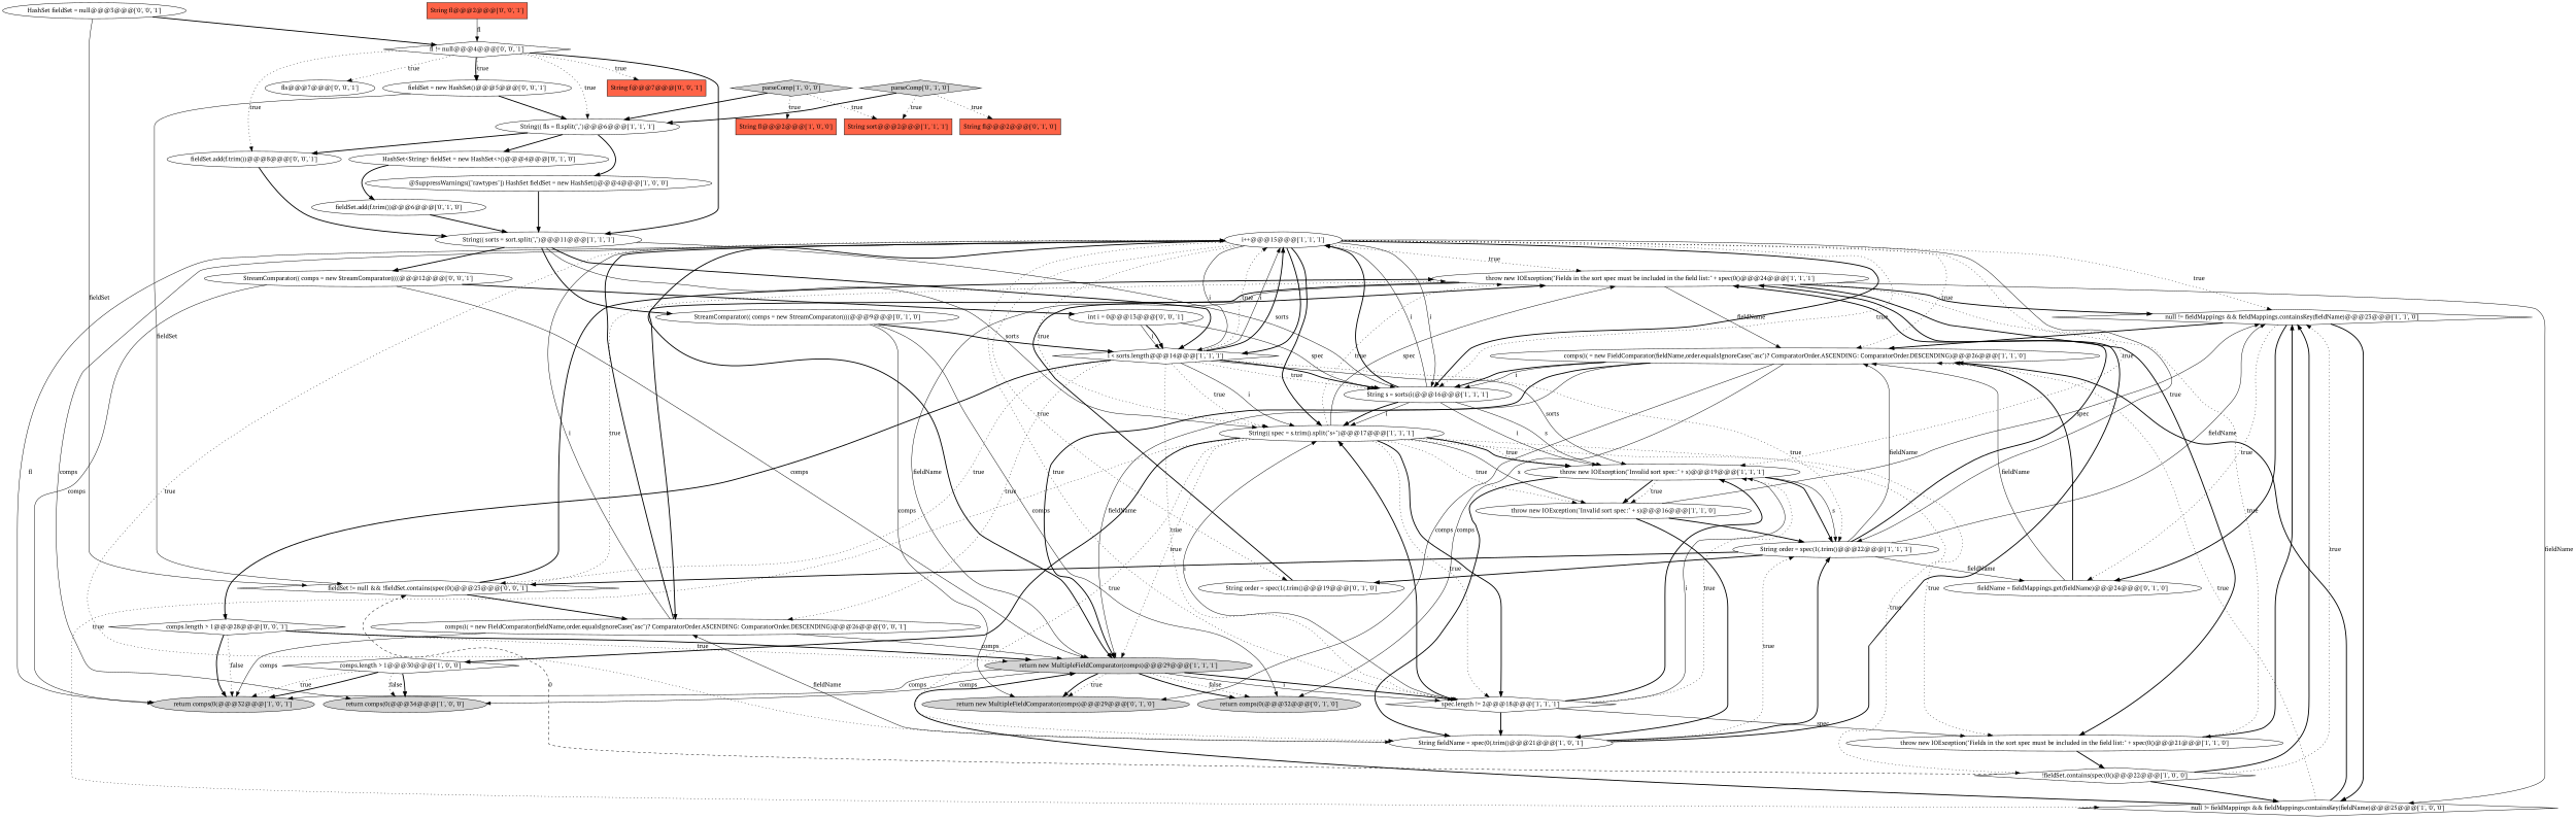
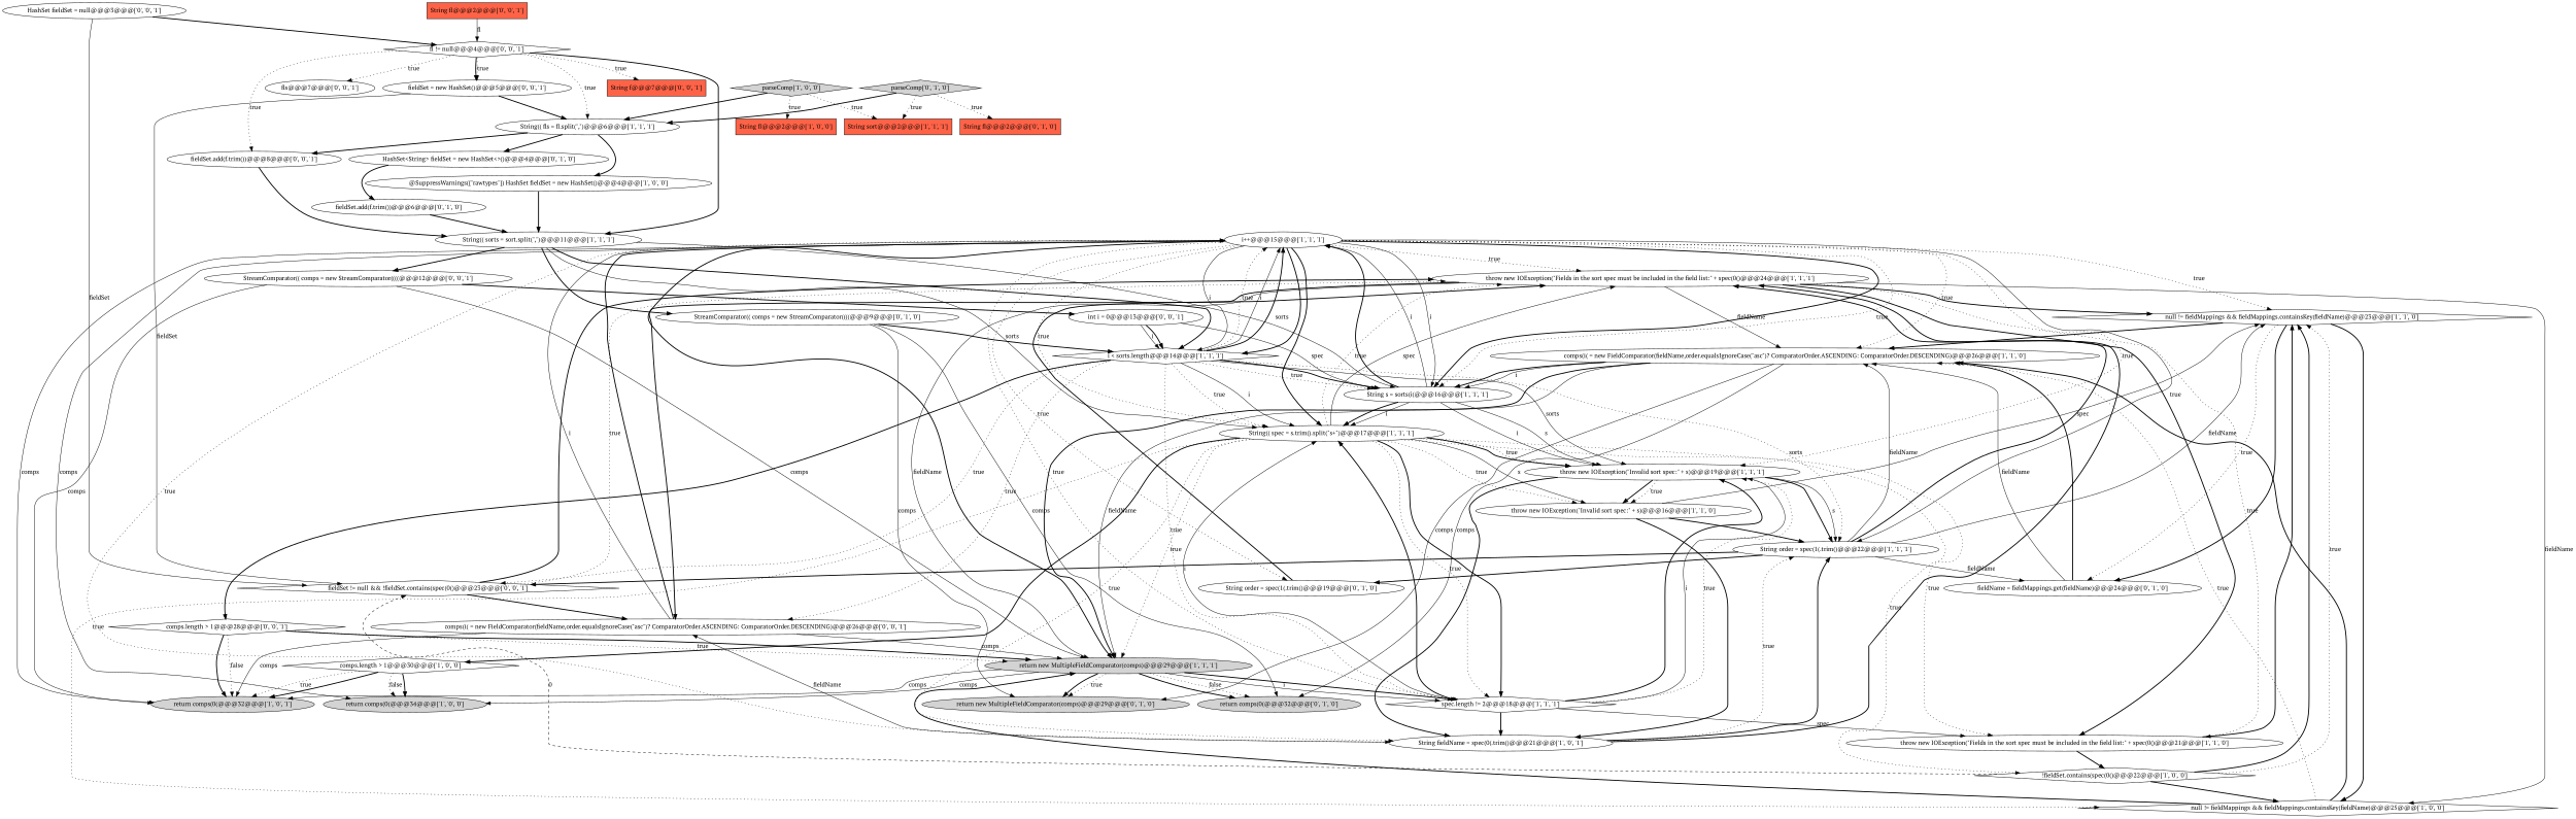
  digraph {
    fontname="PT Serif"
    node [fillcolor=white fontname="PT Serif" shape=ellipse style=filled]
    edge [fontname="PT Serif" style=bold]
    n1 [label="i++@@@15@@@['1', '1', '1']"]
    n2 [label="throw new IOException(\"Fields in the sort spec must be included in the field list:\" + spec(0()@@@24@@@['1', '1', '1']"]
    n3 [label="null != fieldMappings && fieldMappings.containsKey(fieldName)@@@23@@@['1', '1', '0']" shape=diamond]
    n4 [label="throw new IOException(\"Invalid sort spec:\" + s)@@@19@@@['1', '1', '1']"]
    n5 [label="String s = sorts(i(@@@16@@@['1', '1', '1']"]
    n6 [label="String order = spec(1(.trim()@@@22@@@['1', '1', '1']"]
    n7 [label="i < sorts.length@@@14@@@['1', '1', '1']" shape=diamond]
    n8 [fillcolor=lightgray label="return comps(0(@@@32@@@['1', '0', '1']"]
    n9 [label="String(( spec = s.trim().split(\"\s+\")@@@17@@@['1', '1', '1']"]
    n10 [fillcolor=lightgray label="return new MultipleFieldComparator(comps)@@@29@@@['1', '1', '1']"]
    n11 [label="comps(i( = new FieldComparator(fieldName,order.equalsIgnoreCase(\"asc\")? ComparatorOrder.ASCENDING: ComparatorOrder.DESCENDING)@@@26@@@['1', '1', '0']"]
    n12 [fillcolor=lightgray label="return comps(0(@@@34@@@['1', '0', '0']"]
    n13 [label="String order = spec(1(.trim()@@@19@@@['0', '1', '0']"]
    n14 [label="spec.length != 2@@@18@@@['1', '1', '1']" shape=diamond]
    n15 [label="String fieldName = spec(0(.trim()@@@21@@@['1', '0', '1']"]
    n16 [label="comps(i( = new FieldComparator(fieldName,order.equalsIgnoreCase(\"asc\")? ComparatorOrder.ASCENDING: ComparatorOrder.DESCENDING)@@@26@@@['0', '0', '1']"]
    n17 [label="null != fieldMappings && fieldMappings.containsKey(fieldName)@@@25@@@['1', '0', '0']" shape=diamond]
    n18 [label="throw new IOException(\"Fields in the sort spec must be included in the field list:\" + spec(0()@@@21@@@['1', '1', '0']"]
    n19 [label="fieldName = fieldMappings.get(fieldName)@@@24@@@['0', '1', '0']"]
    n20 [label="throw new IOException(\"Invalid sort spec:\" + s)@@@16@@@['1', '1', '0']"]
    n21 [label="fieldSet != null && !fieldSet.contains(spec(0()@@@23@@@['0', '0', '1']" shape=diamond]
    n22 [label="comps.length > 1@@@28@@@['0', '0', '1']" shape=diamond]
    n23 [label="!fieldSet.contains(spec(0()@@@22@@@['1', '0', '0']" shape=diamond]
    n24 [label="comps.length > 1@@@30@@@['1', '0', '0']" shape=diamond]
    n25 [fillcolor=lightgray label="return new MultipleFieldComparator(comps)@@@29@@@['0', '1', '0']"]
    n26 [fillcolor=lightgray label="return comps(0(@@@32@@@['0', '1', '0']"]
    n27 [label="fieldSet.add(f.trim())@@@8@@@['0', '0', '1']"]
    n28 [label="String(( sorts = sort.split(\",\")@@@11@@@['1', '1', '1']"]
    n29 [label="StreamComparator(( comps = new StreamComparator((((@@@9@@@['0', '1', '0']"]
    n30 [label="StreamComparator(( comps = new StreamComparator((((@@@12@@@['0', '0', '1']"]
    n31 [label="fls@@@7@@@['0', '0', '1']"]
    n32 [label="fieldSet = new HashSet()@@@5@@@['0', '0', '1']"]
    n33 [label="String(( fls = fl.split(\",\")@@@6@@@['1', '1', '1']"]
    n34 [label="@SuppressWarnings({\"rawtypes\"}) HashSet fieldSet = new HashSet()@@@4@@@['1', '0', '0']"]
    n35 [label="HashSet<String> fieldSet = new HashSet<>()@@@4@@@['0', '1', '0']"]
    n36 [fillcolor=tomato label="String fl@@@2@@@['1', '0', '0']" shape=box]
    n37 [fillcolor=lightgray label="parseComp['1', '0', '0']" shape=diamond]
    n38 [fillcolor=tomato label="String sort@@@2@@@['1', '1', '1']" shape=box]
    n39 [label="HashSet fieldSet = null@@@3@@@['0', '0', '1']"]
    n40 [label="fl != null@@@4@@@['0', '0', '1']" shape=diamond]
    n41 [fillcolor=tomato label="String f@@@7@@@['0', '0', '1']" shape=box]
    n42 [fillcolor=tomato label="String fl@@@2@@@['0', '1', '0']" shape=box]
    n43 [label="fieldSet.add(f.trim())@@@6@@@['0', '1', '0']"]
    n44 [fillcolor=lightgray label="parseComp['0', '1', '0']" shape=diamond]
    n45 [fillcolor=tomato label="String fl@@@2@@@['0', '0', '1']" shape=box]
    n46 [label="int i = 0@@@13@@@['0', '0', '1']"]
    n1 -> n2 [label=true style=dotted]
    n1 -> n3 [label=true style=dotted]
    n1 -> n4 [label=true style=dotted]
    n1 -> n5 [label=i style=solid]
    n1 -> n5
    n1 -> n5 [label=true style=dotted]
    n1 -> n6 [label=true style=solid]
    n1 -> n7
    n1 -> n7 [label=i style=solid]
-   n1 -> n8 [label=fl style=solid]
+   n1 -> n8 [label=comps style=solid]
    n1 -> n9
    n1 -> n9 [label=true style=dotted]
    n1 -> n10
    n1 -> n11 [label=true style=dotted]
    n1 -> n12 [label=comps style=solid]
    n1 -> n13 [label=true style=dotted]
    n1 -> n14 [label=true style=dotted]
    n1 -> n15 [label=true style=dotted]
    n2 -> n3
    n2 -> n10 [label=fieldName style=solid]
    n2 -> n11 [label=fieldName style=solid]
    n2 -> n16
    n2 -> n17 [label=fieldName style=solid]
    n2 -> n18 [label=true style=dotted]
    n2 -> n18
    n3 -> n11
    n3 -> n17
    n3 -> n19 [label=true style=dotted]
    n3 -> n19
    n4 -> n6
    n4 -> n6 [label=s style=solid]
    n4 -> n15
    n4 -> n20
    n4 -> n20 [label=true style=dotted]
    n5 -> n1
    n5 -> n1 [label=i style=solid]
    n5 -> n4 [label=i style=solid]
    n5 -> n4 [label=s style=solid]
    n5 -> n9 [label=i style=solid]
    n5 -> n9
    n6 -> n2
    n6 -> n3 [label=fieldName style=solid]
    n6 -> n11 [label=fieldName style=solid]
    n6 -> n13
    n6 -> n19 [label=fieldName style=solid]
    n6 -> n21
    n7 -> n1 [label=true style=dotted]
    n7 -> n1 [label=i style=solid]
    n7 -> n1
    n7 -> n4 [label=sorts style=solid]
    n7 -> n5
    n7 -> n5 [label=true style=dotted]
-   n7 -> n6 [label=true style=dotted]
+   n7 -> n6 [label=sorts style=dotted]
    n7 -> n9 [label=true style=dotted]
    n7 -> n9 [label=i style=solid]
    n7 -> n14 [label=true style=dotted]
    n7 -> n16 [label=true style=dotted]
    n7 -> n21 [label=true style=dotted]
    n7 -> n22
    n9 -> n2 [label=true style=dotted]
    n9 -> n2 [label=spec style=solid]
    n9 -> n4
    n9 -> n4 [label=true style=dotted]
    n9 -> n10 [label=true style=dotted]
    n9 -> n14 [label=true style=dotted]
    n9 -> n14
    n9 -> n15 [label=true style=dotted]
    n9 -> n17 [label=true style=dotted]
    n9 -> n18 [label=true style=dotted]
    n9 -> n20 [label=s style=solid]
    n9 -> n20 [label=true style=dotted]
    n9 -> n23 [label=true style=dotted]
    n9 -> n24
    n10 -> n8 [label=comps style=solid]
    n10 -> n12 [label=comps style=solid]
    n10 -> n14
    n10 -> n14 [label=i style=solid]
    n10 -> n25 [label=true style=dotted]
    n10 -> n25
    n10 -> n26 [label=false style=dotted]
    n10 -> n26
    n11 -> n5
    n11 -> n5 [label=i style=solid]
    n11 -> n10 [label=fieldName style=solid]
    n11 -> n10
    n11 -> n25 [label=comps style=solid]
    n11 -> n26 [label=comps style=solid]
    n13 -> n2
    n14 -> n4 [label=i style=solid]
    n14 -> n4 [label=true style=dotted]
    n14 -> n4
    n14 -> n9 [label=i style=solid]
    n14 -> n9
    n14 -> n15
    n14 -> n18 [label=spec style=solid]
    n15 -> n2
    n15 -> n6
    n15 -> n6 [label=true style=dotted]
    n15 -> n16 [label=fieldName style=solid]
    n16 -> n1
    n16 -> n1 [label=i style=solid]
    n16 -> n8 [label=comps style=solid]
    n16 -> n10 [label=comps style=solid]
    n17 -> n10
    n17 -> n11 [label=true style=dotted]
    n17 -> n11
    n18 -> n3
    n18 -> n23
    n19 -> n11
    n19 -> n11 [label=fieldName style=solid]
    n20 -> n3 [label=spec style=solid]
    n20 -> n6
    n20 -> n15
    n21 -> n2
    n21 -> n2 [label=true style=dotted]
    n21 -> n16
    n22 -> n8
    n22 -> n8 [label=false style=dotted]
    n22 -> n10 [label=true style=dotted]
    n22 -> n10
    n23 -> n3 [label=true style=dotted]
    n23 -> n3
    n23 -> n17
    n23 -> n21 [label=0 style=dashed]
    n24 -> n8
    n24 -> n8 [label=true style=dotted]
    n24 -> n12
    n24 -> n12 [label=false style=dotted]
    n27 -> n28
    n28 -> n5 [label=sorts style=solid]
    n28 -> n7
    n28 -> n9 [label=sorts style=solid]
    n28 -> n29
    n28 -> n30
    n29 -> n7
    n29 -> n25 [label=comps style=solid]
    n29 -> n26 [label=comps style=solid]
    n30 -> n8 [label=comps style=solid]
    n30 -> n10 [label=comps style=solid]
    n30 -> n46
    n32 -> n21 [label=fieldSet style=solid]
    n32 -> n33
    n33 -> n27
    n33 -> n34
    n33 -> n35
    n34 -> n28
    n35 -> n43
    n37 -> n33
    n37 -> n36 [label=true style=dotted]
    n37 -> n38 [label=true style=dotted]
    n39 -> n21 [label=fieldSet style=solid]
    n39 -> n40
    n40 -> n27 [label=true style=dotted]
    n40 -> n28
    n40 -> n31 [label=true style=dotted]
    n40 -> n32 [label=true style=dotted]
    n40 -> n32
    n40 -> n33 [label=true style=dotted]
    n40 -> n41 [label=true style=dotted]
    n43 -> n28
    n44 -> n33
    n44 -> n38 [label=true style=dotted]
    n44 -> n42 [label=true style=dotted]
    n45 -> n40 [label=fl style=solid]
    n46 -> n5 [label=spec style=solid]
    n46 -> n7 [label=i style=solid]
    n46 -> n7
  }
